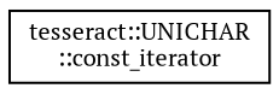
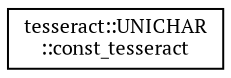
  digraph {
    rankdir=LR
    fontname="PT Serif"
-   n1 [color=black fillcolor=white fontname="PT Serif" fontsize=10 height=0.2 label="tesseract::UNICHAR\l::const_iterator" shape=record style=filled width=0.4]
+   n1 [color=black fillcolor=white fontname="PT Serif" fontsize=10 height=0.2 label="tesseract::UNICHAR\l::const_tesseract" shape=record style=filled width=0.4]
  }
